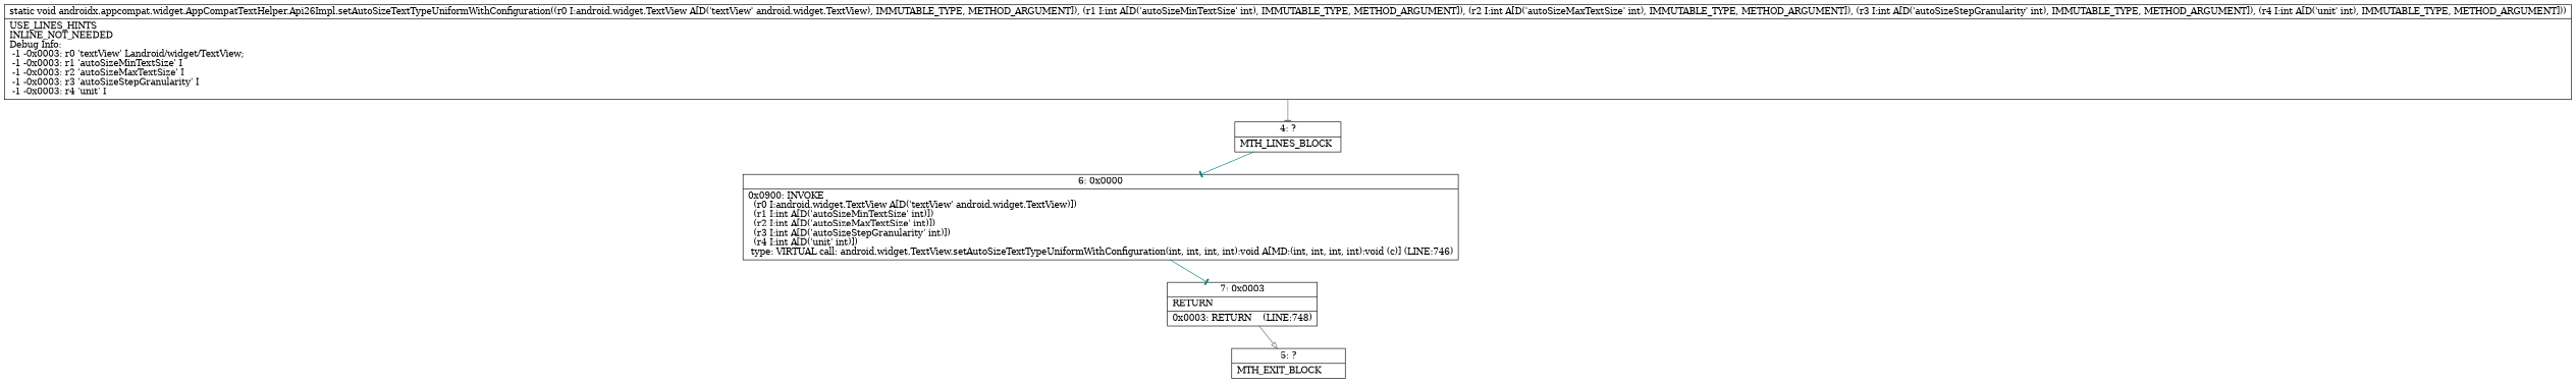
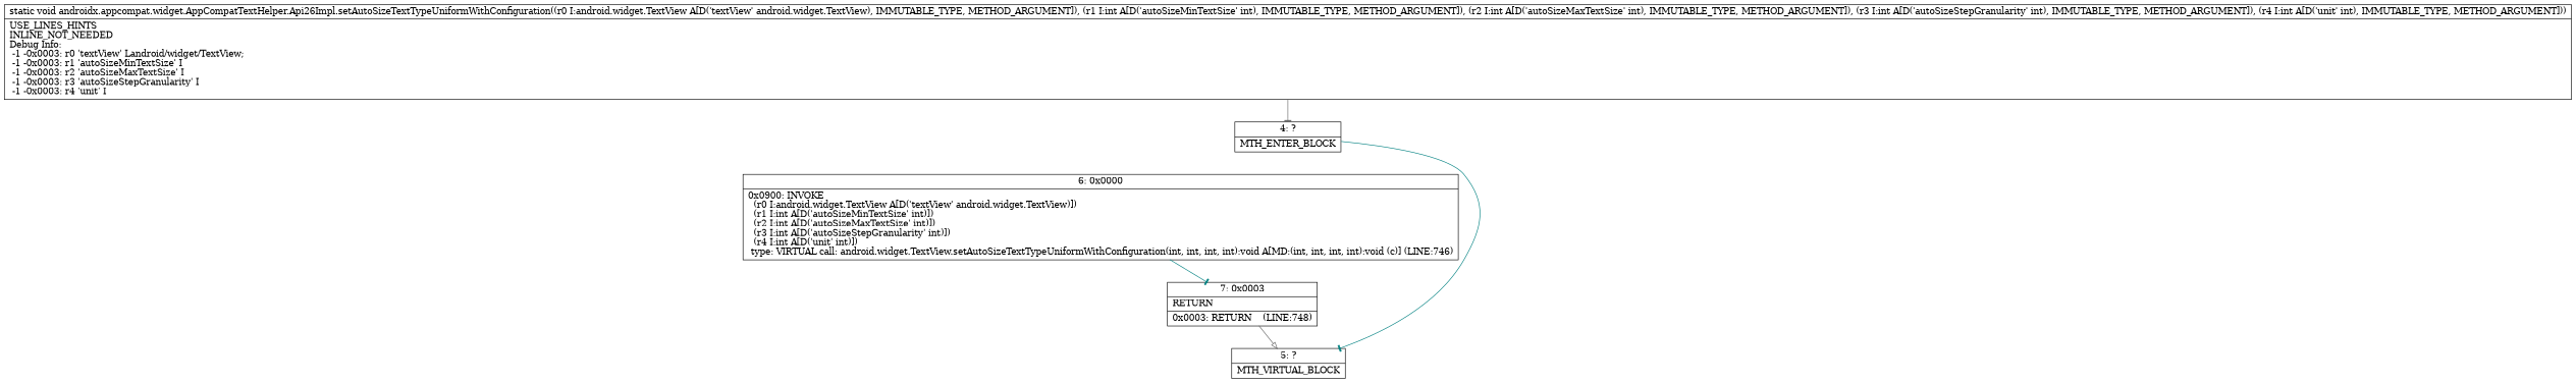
  digraph {
    node [shape=record]
    edge [arrowhead=tee color=teal]
-   n1 [label="{4\:\ ?|MTH_LINES_BLOCK\l}"]
+   n1 [label="{4\:\ ?|MTH_ENTER_BLOCK\l}"]
    n2 [label="{6\:\ 0x0000|0x0900: INVOKE  \l  (r0 I:android.widget.TextView A[D('textView' android.widget.TextView)])\l  (r1 I:int A[D('autoSizeMinTextSize' int)])\l  (r2 I:int A[D('autoSizeMaxTextSize' int)])\l  (r3 I:int A[D('autoSizeStepGranularity' int)])\l  (r4 I:int A[D('unit' int)])\l type: VIRTUAL call: android.widget.TextView.setAutoSizeTextTypeUniformWithConfiguration(int, int, int, int):void A[MD:(int, int, int, int):void (c)] (LINE:746)\l}"]
    n3 [label="{7\:\ 0x0003|RETURN\l|0x0003: RETURN    (LINE:748)\l}"]
-   n4 [label="{5\:\ ?|MTH_EXIT_BLOCK\l}"]
+   n4 [label="{5\:\ ?|MTH_VIRTUAL_BLOCK\l}"]
    n5 [label="{static void androidx.appcompat.widget.AppCompatTextHelper.Api26Impl.setAutoSizeTextTypeUniformWithConfiguration((r0 I:android.widget.TextView A[D('textView' android.widget.TextView), IMMUTABLE_TYPE, METHOD_ARGUMENT]), (r1 I:int A[D('autoSizeMinTextSize' int), IMMUTABLE_TYPE, METHOD_ARGUMENT]), (r2 I:int A[D('autoSizeMaxTextSize' int), IMMUTABLE_TYPE, METHOD_ARGUMENT]), (r3 I:int A[D('autoSizeStepGranularity' int), IMMUTABLE_TYPE, METHOD_ARGUMENT]), (r4 I:int A[D('unit' int), IMMUTABLE_TYPE, METHOD_ARGUMENT]))  | USE_LINES_HINTS\lINLINE_NOT_NEEDED\lDebug Info:\l  \-1 \-0x0003: r0 'textView' Landroid\/widget\/TextView;\l  \-1 \-0x0003: r1 'autoSizeMinTextSize' I\l  \-1 \-0x0003: r2 'autoSizeMaxTextSize' I\l  \-1 \-0x0003: r3 'autoSizeStepGranularity' I\l  \-1 \-0x0003: r4 'unit' I\l}"]
-   n1 -> n2
+   n1 -> n4
    n2 -> n3
    n3 -> n4 [arrowhead=onormal color=gray40]
    n5 -> n1 [color=gray40]
  }
